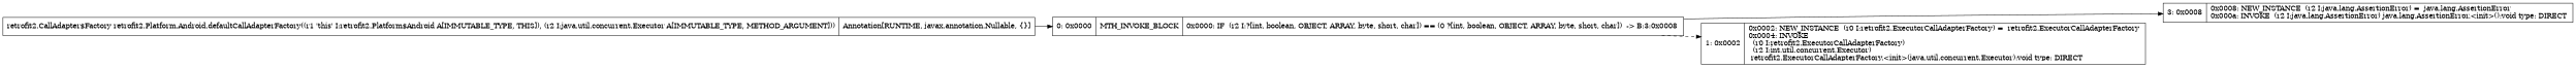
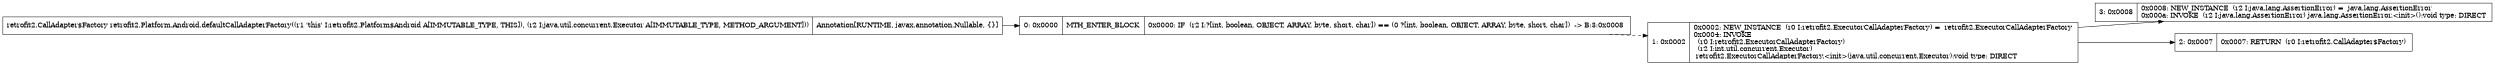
  digraph {
    rankdir=LR
    node [shape=record]
-   n1 [label="{0\:\ 0x0000|MTH_INVOKE_BLOCK\l|0x0000: IF  (r2 I:?[int, boolean, OBJECT, ARRAY, byte, short, char]) == (0 ?[int, boolean, OBJECT, ARRAY, byte, short, char])  \-\> B:3:0x0008 \l}"]
+   n1 [label="{0\:\ 0x0000|MTH_ENTER_BLOCK\l|0x0000: IF  (r2 I:?[int, boolean, OBJECT, ARRAY, byte, short, char]) == (0 ?[int, boolean, OBJECT, ARRAY, byte, short, char])  \-\> B:3:0x0008 \l}"]
    n2 [label="{1\:\ 0x0002|0x0002: NEW_INSTANCE  (r0 I:retrofit2.ExecutorCallAdapterFactory) =  retrofit2.ExecutorCallAdapterFactory \l0x0004: INVOKE  \l  (r0 I:retrofit2.ExecutorCallAdapterFactory)\l  (r2 I:int.util.concurrent.Executor)\l retrofit2.ExecutorCallAdapterFactory.\<init\>(java.util.concurrent.Executor):void type: DIRECT \l}"]
    n3 [label="{3\:\ 0x0008|0x0008: NEW_INSTANCE  (r2 I:java.lang.AssertionError) =  java.lang.AssertionError \l0x000a: INVOKE  (r2 I:java.lang.AssertionError) java.lang.AssertionError.\<init\>():void type: DIRECT \l}"]
+   n4 [label="{2\:\ 0x0007|0x0007: RETURN  (r0 I:retrofit2.CallAdapter$Factory) \l}"]
    n5 [label="{retrofit2.CallAdapter$Factory retrofit2.Platform.Android.defaultCallAdapterFactory((r1 'this' I:retrofit2.Platform$Android A[IMMUTABLE_TYPE, THIS]), (r2 I:java.util.concurrent.Executor A[IMMUTABLE_TYPE, METHOD_ARGUMENT]))  | Annotation[RUNTIME, javax.annotation.Nullable, \{\}]\l}"]
    n1 -> n2 [style=dashed]
-   n1 -> n3
+   n2 -> n3
+   n2 -> n4
    n5 -> n1
  }
